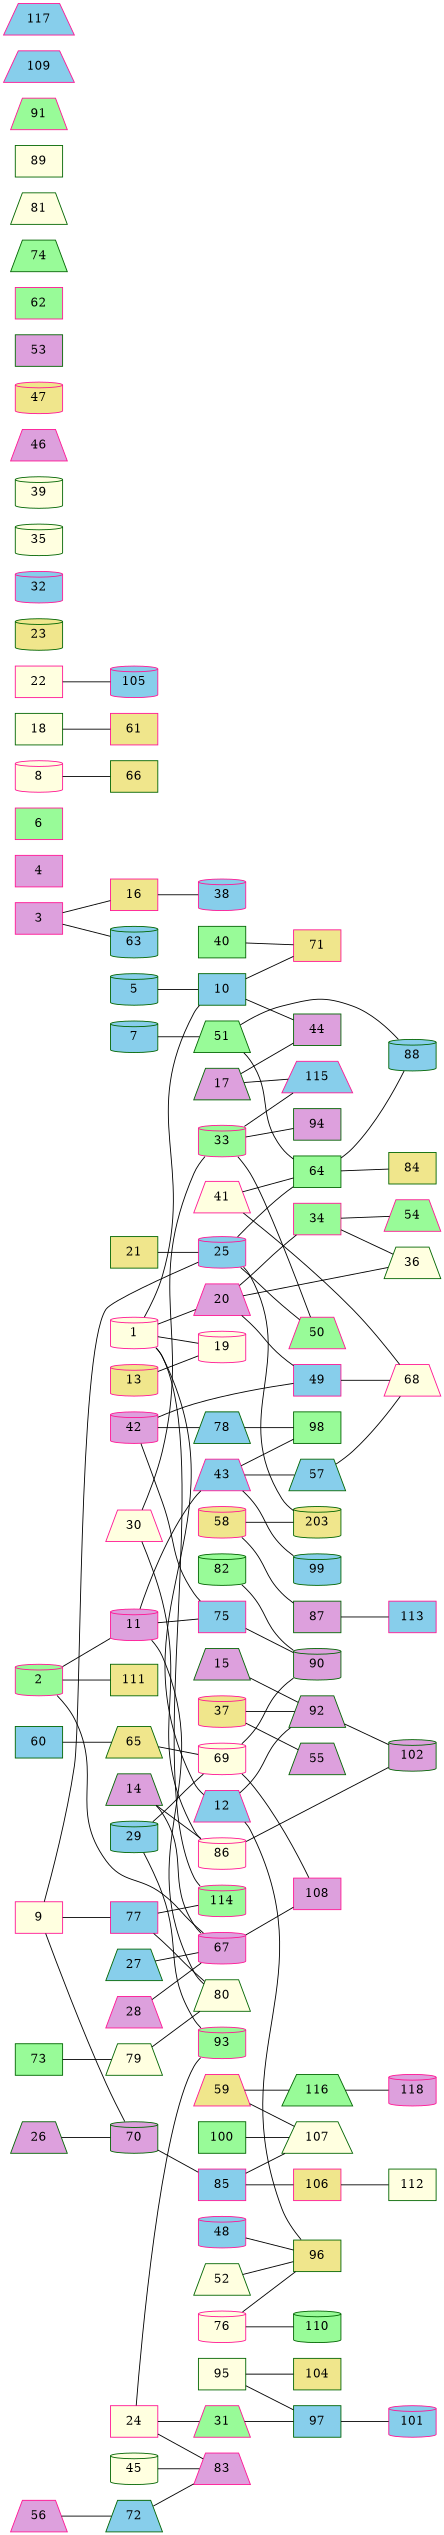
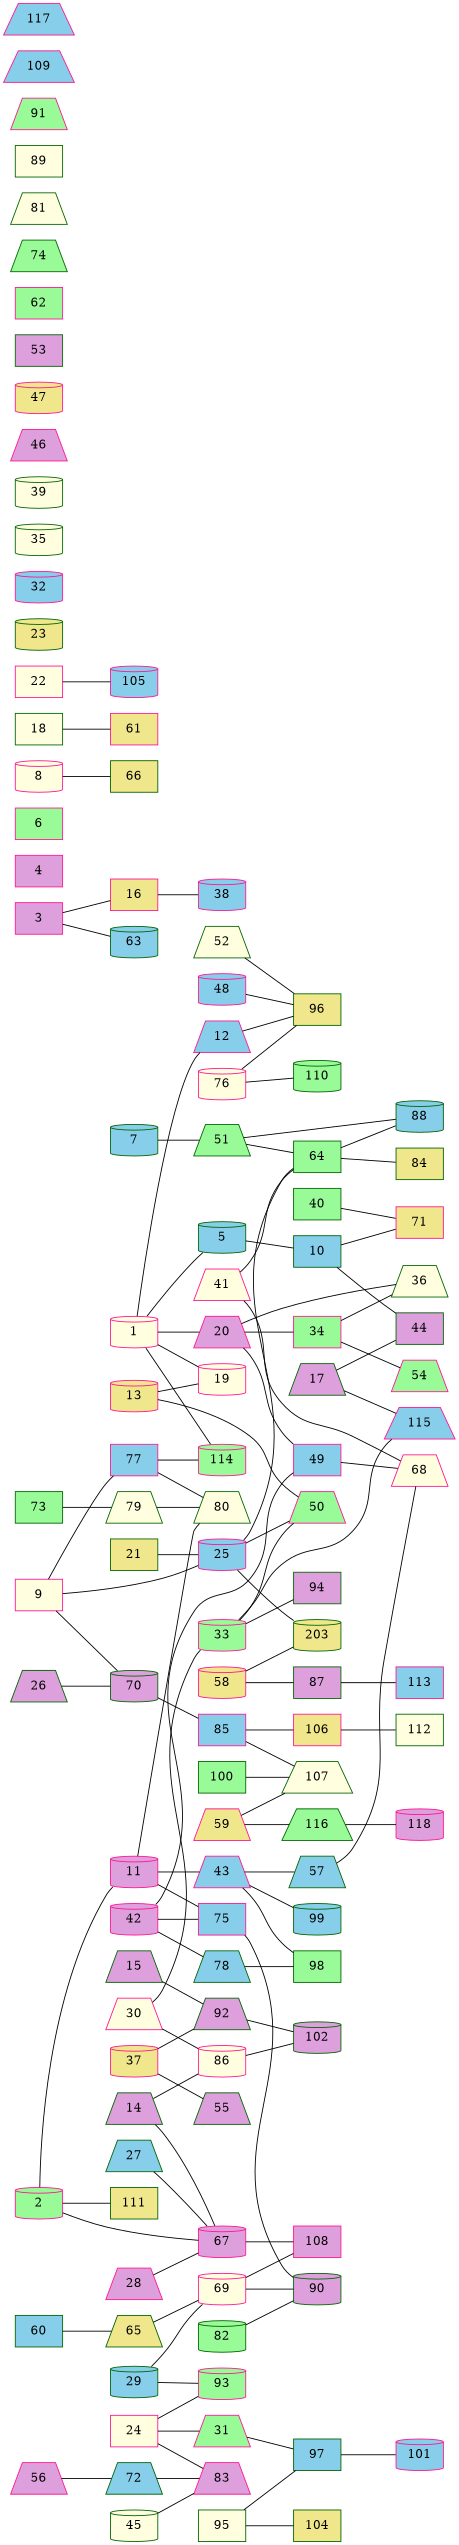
  graph {
    rankdir=LR
    node [color=deeppink fillcolor=skyblue shape=cylinder style=filled]
    1 [fillcolor=lightyellow]
    10 [color=darkgreen shape=box]
    12 [shape=trapezium]
    19 [fillcolor=lightyellow]
    20 [fillcolor=plum shape=trapezium]
    114 [fillcolor=palegreen]
    44 [color=darkgreen fillcolor=plum shape=box]
    71 [fillcolor=khaki shape=box]
    92 [color=darkgreen fillcolor=plum shape=trapezium]
    96 [color=darkgreen fillcolor=khaki shape=box]
    34 [fillcolor=palegreen shape=box]
    36 [color=darkgreen fillcolor=lightyellow shape=trapezium]
    49 [shape=box]
    2 [fillcolor=palegreen]
    11 [fillcolor=plum]
    67 [fillcolor=plum]
    111 [color=darkgreen fillcolor=khaki shape=box]
    43 [shape=trapezium]
    75 [shape=box]
    80 [color=darkgreen fillcolor=lightyellow shape=trapezium]
    108 [fillcolor=plum shape=box]
    3 [fillcolor=plum shape=box]
    16 [fillcolor=khaki shape=box]
    63 [color=darkgreen]
    38
    4 [fillcolor=plum shape=box]
    5 [color=darkgreen]
    6 [fillcolor=palegreen shape=box]
    7 [color=darkgreen]
    51 [color=darkgreen fillcolor=palegreen shape=trapezium]
    64 [color=darkgreen fillcolor=palegreen shape=box]
    88 [color=darkgreen]
    8 [fillcolor=lightyellow]
    66 [color=darkgreen fillcolor=khaki shape=box]
    9 [fillcolor=lightyellow shape=box]
    25
    70 [color=darkgreen fillcolor=plum]
    77 [shape=box]
    50 [fillcolor=palegreen shape=trapezium]
    n40 [color=darkgreen fillcolor=khaki label=203]
    85 [shape=box]
    99 [color=darkgreen]
    57 [color=darkgreen shape=trapezium]
    98 [color=darkgreen fillcolor=palegreen shape=box]
    90 [color=darkgreen fillcolor=plum]
    102 [color=darkgreen fillcolor=plum]
    13 [fillcolor=khaki]
    14 [color=darkgreen fillcolor=plum shape=trapezium]
    86 [fillcolor=lightyellow]
    15 [color=darkgreen fillcolor=plum shape=trapezium]
    17 [color=darkgreen fillcolor=plum shape=trapezium]
    115 [shape=trapezium]
    18 [color=darkgreen fillcolor=lightyellow shape=box]
    61 [fillcolor=khaki shape=box]
    54 [fillcolor=palegreen shape=trapezium]
    68 [fillcolor=lightyellow shape=trapezium]
    21 [color=darkgreen fillcolor=khaki shape=box]
    22 [fillcolor=lightyellow shape=box]
    105
    23 [color=darkgreen fillcolor=khaki]
    24 [fillcolor=lightyellow shape=box]
    31 [fillcolor=palegreen shape=trapezium]
    83 [fillcolor=plum shape=trapezium]
    93 [fillcolor=palegreen]
    97 [color=darkgreen shape=box]
    84 [color=darkgreen fillcolor=khaki shape=box]
    26 [color=darkgreen fillcolor=plum shape=trapezium]
    27 [color=darkgreen shape=trapezium]
    28 [fillcolor=plum shape=trapezium]
    29 [color=darkgreen]
    69 [fillcolor=lightyellow]
    30 [fillcolor=lightyellow shape=trapezium]
    33 [fillcolor=palegreen]
    94 [color=darkgreen fillcolor=plum shape=box]
    101
    32
    35 [color=darkgreen fillcolor=lightyellow]
    37 [fillcolor=khaki]
    55 [color=darkgreen fillcolor=plum shape=trapezium]
    39 [color=darkgreen fillcolor=lightyellow]
    40 [color=darkgreen fillcolor=palegreen shape=box]
    41 [fillcolor=lightyellow shape=trapezium]
    42 [fillcolor=plum]
    78 [color=darkgreen shape=trapezium]
    45 [color=darkgreen fillcolor=lightyellow]
    46 [fillcolor=plum shape=trapezium]
    47 [fillcolor=khaki]
    48
    52 [color=darkgreen fillcolor=lightyellow shape=trapezium]
    53 [color=darkgreen fillcolor=plum shape=box]
    56 [fillcolor=plum shape=trapezium]
    72 [color=darkgreen shape=trapezium]
    58 [fillcolor=khaki]
    87 [color=darkgreen fillcolor=plum shape=box]
    113 [shape=box]
    59 [fillcolor=khaki shape=trapezium]
    107 [color=darkgreen fillcolor=lightyellow shape=trapezium]
    116 [color=darkgreen fillcolor=palegreen shape=trapezium]
    118 [fillcolor=plum]
    60 [color=darkgreen shape=box]
    65 [color=darkgreen fillcolor=khaki shape=trapezium]
    62 [fillcolor=palegreen shape=box]
    106 [fillcolor=khaki shape=box]
    73 [color=darkgreen fillcolor=palegreen shape=box]
    79 [color=darkgreen fillcolor=lightyellow shape=trapezium]
    74 [color=darkgreen fillcolor=palegreen shape=trapezium]
    76 [fillcolor=lightyellow]
    110 [color=darkgreen fillcolor=palegreen]
    81 [color=darkgreen fillcolor=lightyellow shape=trapezium]
    82 [color=darkgreen fillcolor=palegreen]
    112 [color=darkgreen fillcolor=lightyellow shape=box]
    89 [color=darkgreen fillcolor=lightyellow shape=box]
    91 [fillcolor=palegreen shape=trapezium]
    95 [color=darkgreen fillcolor=lightyellow shape=box]
    104 [color=darkgreen fillcolor=khaki shape=box]
    100 [color=darkgreen fillcolor=palegreen shape=box]
    109 [shape=trapezium]
    117 [shape=trapezium]
-   1 -- 10
+   1 -- 5
    1 -- 12
    1 -- 19
    1 -- 20
    1 -- 114
    10 -- 44
    10 -- 71
-   12 -- 92
    12 -- 96
    20 -- 34
    20 -- 36
    20 -- 49
    92 -- 102
    34 -- 36
    34 -- 54
    49 -- 68
    2 -- 11
    2 -- 67
    2 -- 111
    11 -- 43
    11 -- 75
    11 -- 80
    67 -- 108
    43 -- 99
    43 -- 57
    43 -- 98
    75 -- 90
    3 -- 16
    3 -- 63
    16 -- 38
    5 -- 10
    7 -- 51
    51 -- 64
    51 -- 88
    64 -- 88
    64 -- 84
    8 -- 66
    9 -- 25
    9 -- 70
    9 -- 77
    25 -- 64
    25 -- 50
    25 -- n40
    70 -- 85
    77 -- 114
    77 -- 80
    85 -- 107
    85 -- 106
    57 -- 68
    13 -- 19
+   13 -- 50
    14 -- 67
    14 -- 86
    86 -- 102
    15 -- 92
    17 -- 44
    17 -- 115
    18 -- 61
    21 -- 25
    22 -- 105
    24 -- 31
    24 -- 83
    24 -- 93
    31 -- 97
    97 -- 101
    26 -- 70
    27 -- 67
    28 -- 67
    29 -- 93
    29 -- 69
    69 -- 108
    69 -- 90
    30 -- 86
    30 -- 33
    33 -- 50
    33 -- 115
    33 -- 94
    37 -- 92
    37 -- 55
    40 -- 71
    41 -- 64
    41 -- 68
    42 -- 49
    42 -- 75
    42 -- 78
    78 -- 98
    45 -- 83
    48 -- 96
    52 -- 96
    56 -- 72
    72 -- 83
    58 -- n40
    58 -- 87
    87 -- 113
    59 -- 107
    59 -- 116
    116 -- 118
    60 -- 65
    65 -- 69
    106 -- 112
    73 -- 79
    79 -- 80
    76 -- 96
    76 -- 110
    82 -- 90
    95 -- 97
    95 -- 104
    100 -- 107
  }
